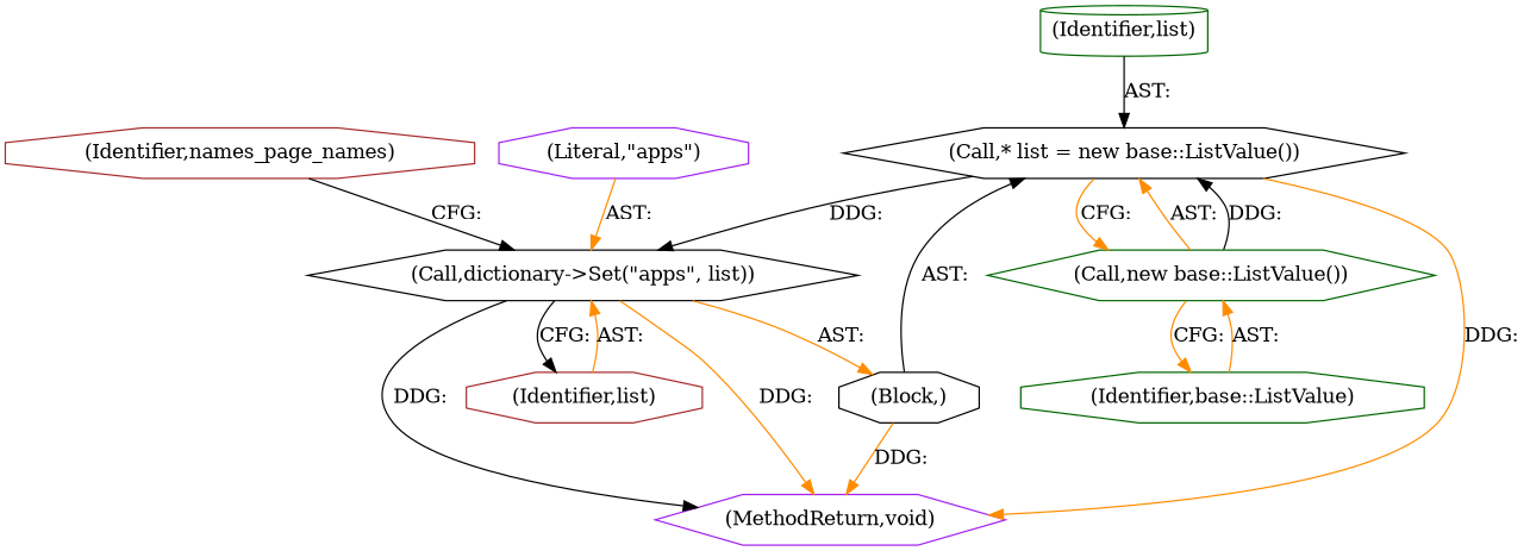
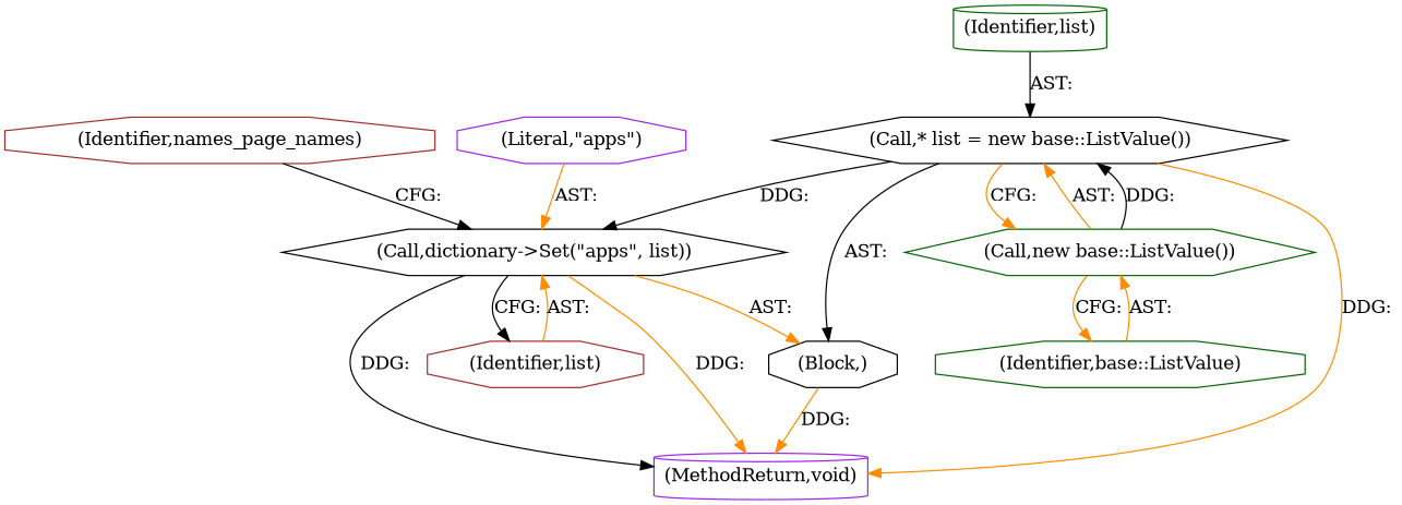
  digraph {
    node [color=black shape=octagon]
    edge [color=darkorange]
    n1 [label="(Call,* list = new base::ListValue())" shape=hexagon]
    n2 [color=darkgreen label="(Call,new base::ListValue())" shape=hexagon]
    n3 [label="(Call,dictionary->Set(\"apps\", list))" shape=hexagon]
    n4 [label="(Block,)"]
-   n5 [color=purple label="(MethodReturn,void)" shape=hexagon]
+   n5 [color=purple label="(MethodReturn,void)" shape=cylinder]
    n6 [color=darkgreen label="(Identifier,base::ListValue)"]
    n7 [color=brown label="(Identifier,list)"]
    n8 [color=darkgreen label="(Identifier,list)" shape=cylinder]
    n9 [color=brown label="(Identifier,names_page_names)"]
    n10 [color=purple label="(Literal,\"apps\")"]
    n1 -> n2 [label="CFG: "]
    n1 -> n3 [color=black label="DDG: "]
-   n4 -> n1 [color=black label="AST: "]
+   n1 -> n4 [color=black label="AST: "]
    n1 -> n5 [label="DDG: "]
    n2 -> n1 [label="AST: "]
    n2 -> n1 [color=black label="DDG: "]
    n2 -> n6 [label="CFG: "]
    n3 -> n4 [label="AST: "]
    n3 -> n5 [color=black label="DDG: "]
    n3 -> n5 [label="DDG: "]
    n3 -> n7 [color=black label="CFG: "]
    n4 -> n5 [label="DDG: "]
    n6 -> n2 [label="AST: "]
    n7 -> n3 [label="AST: "]
    n8 -> n1 [color=black label="AST: "]
    n9 -> n3 [color=black label="CFG: "]
    n10 -> n3 [label="AST: "]
  }
